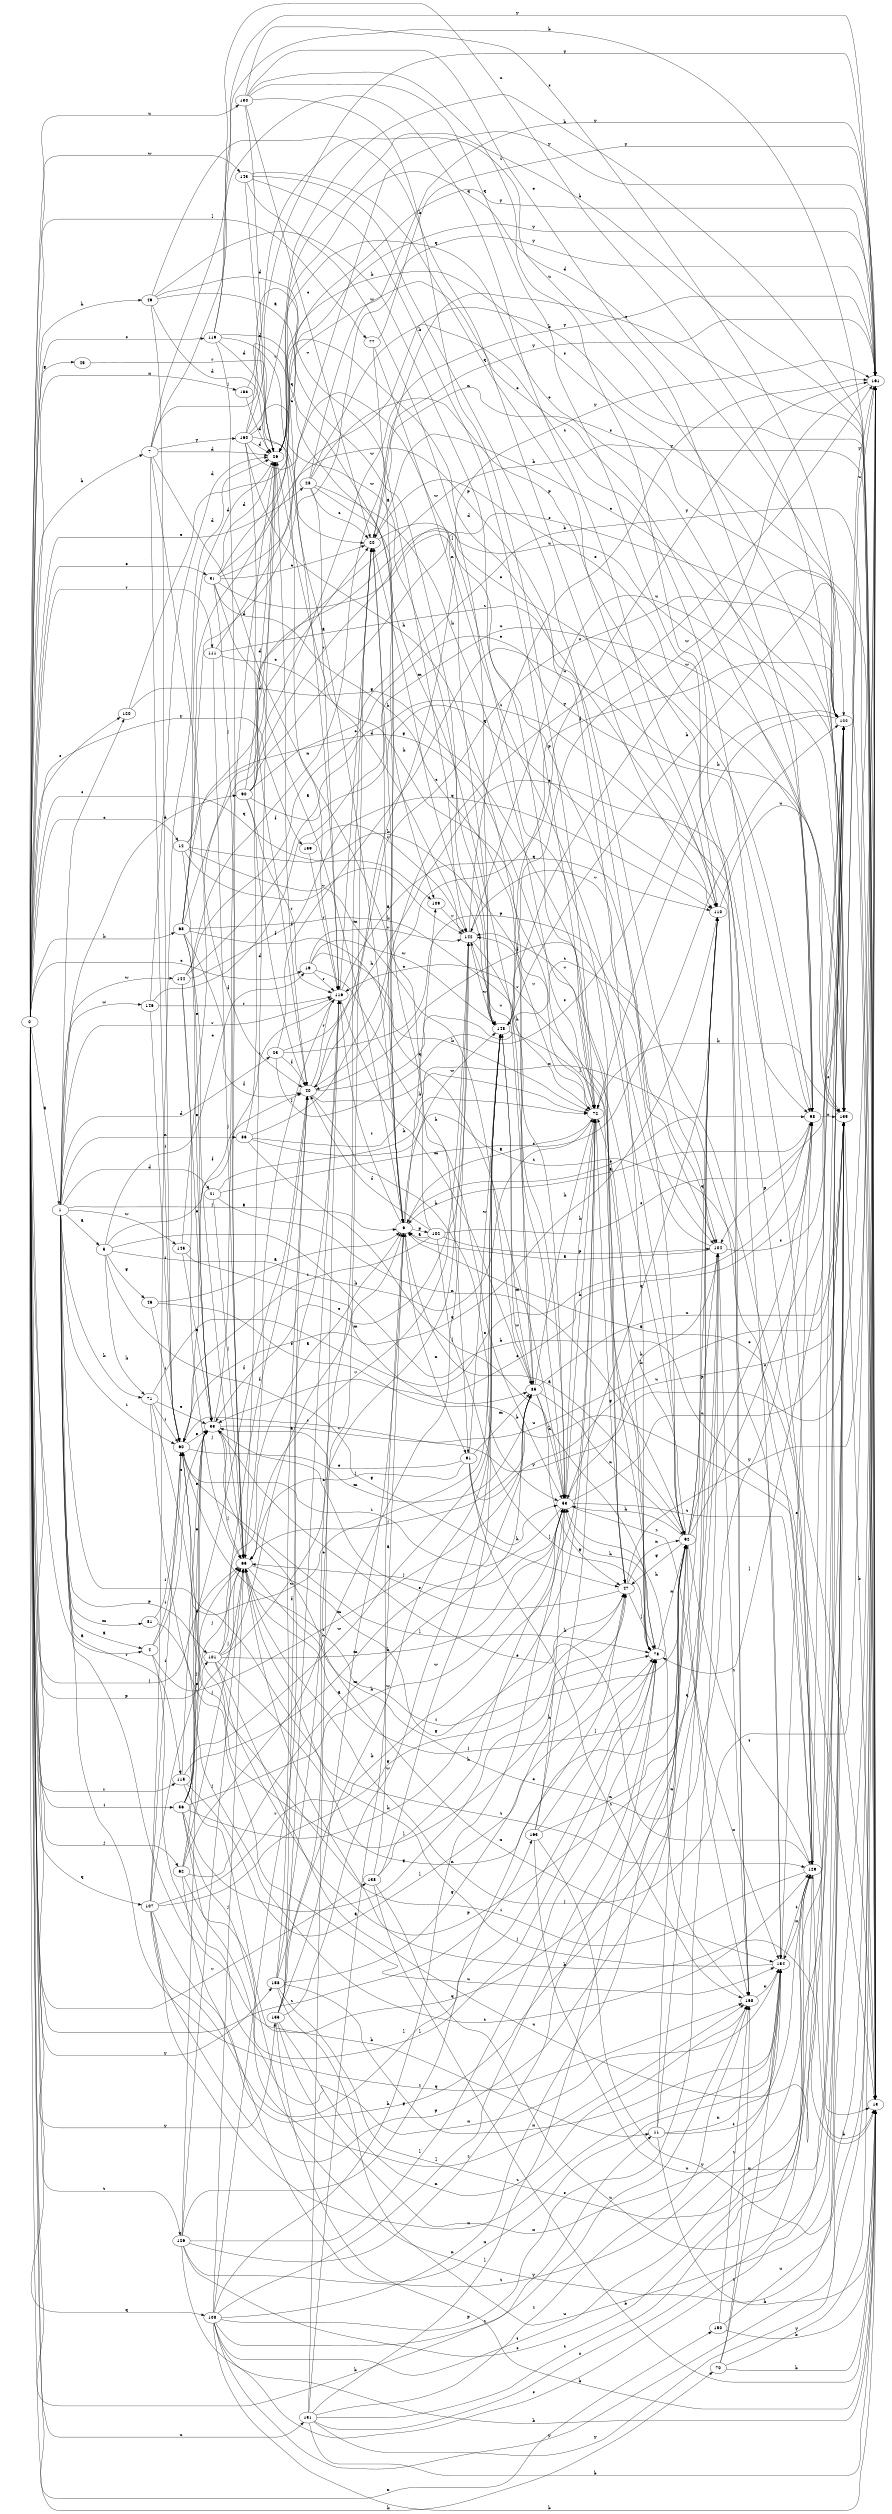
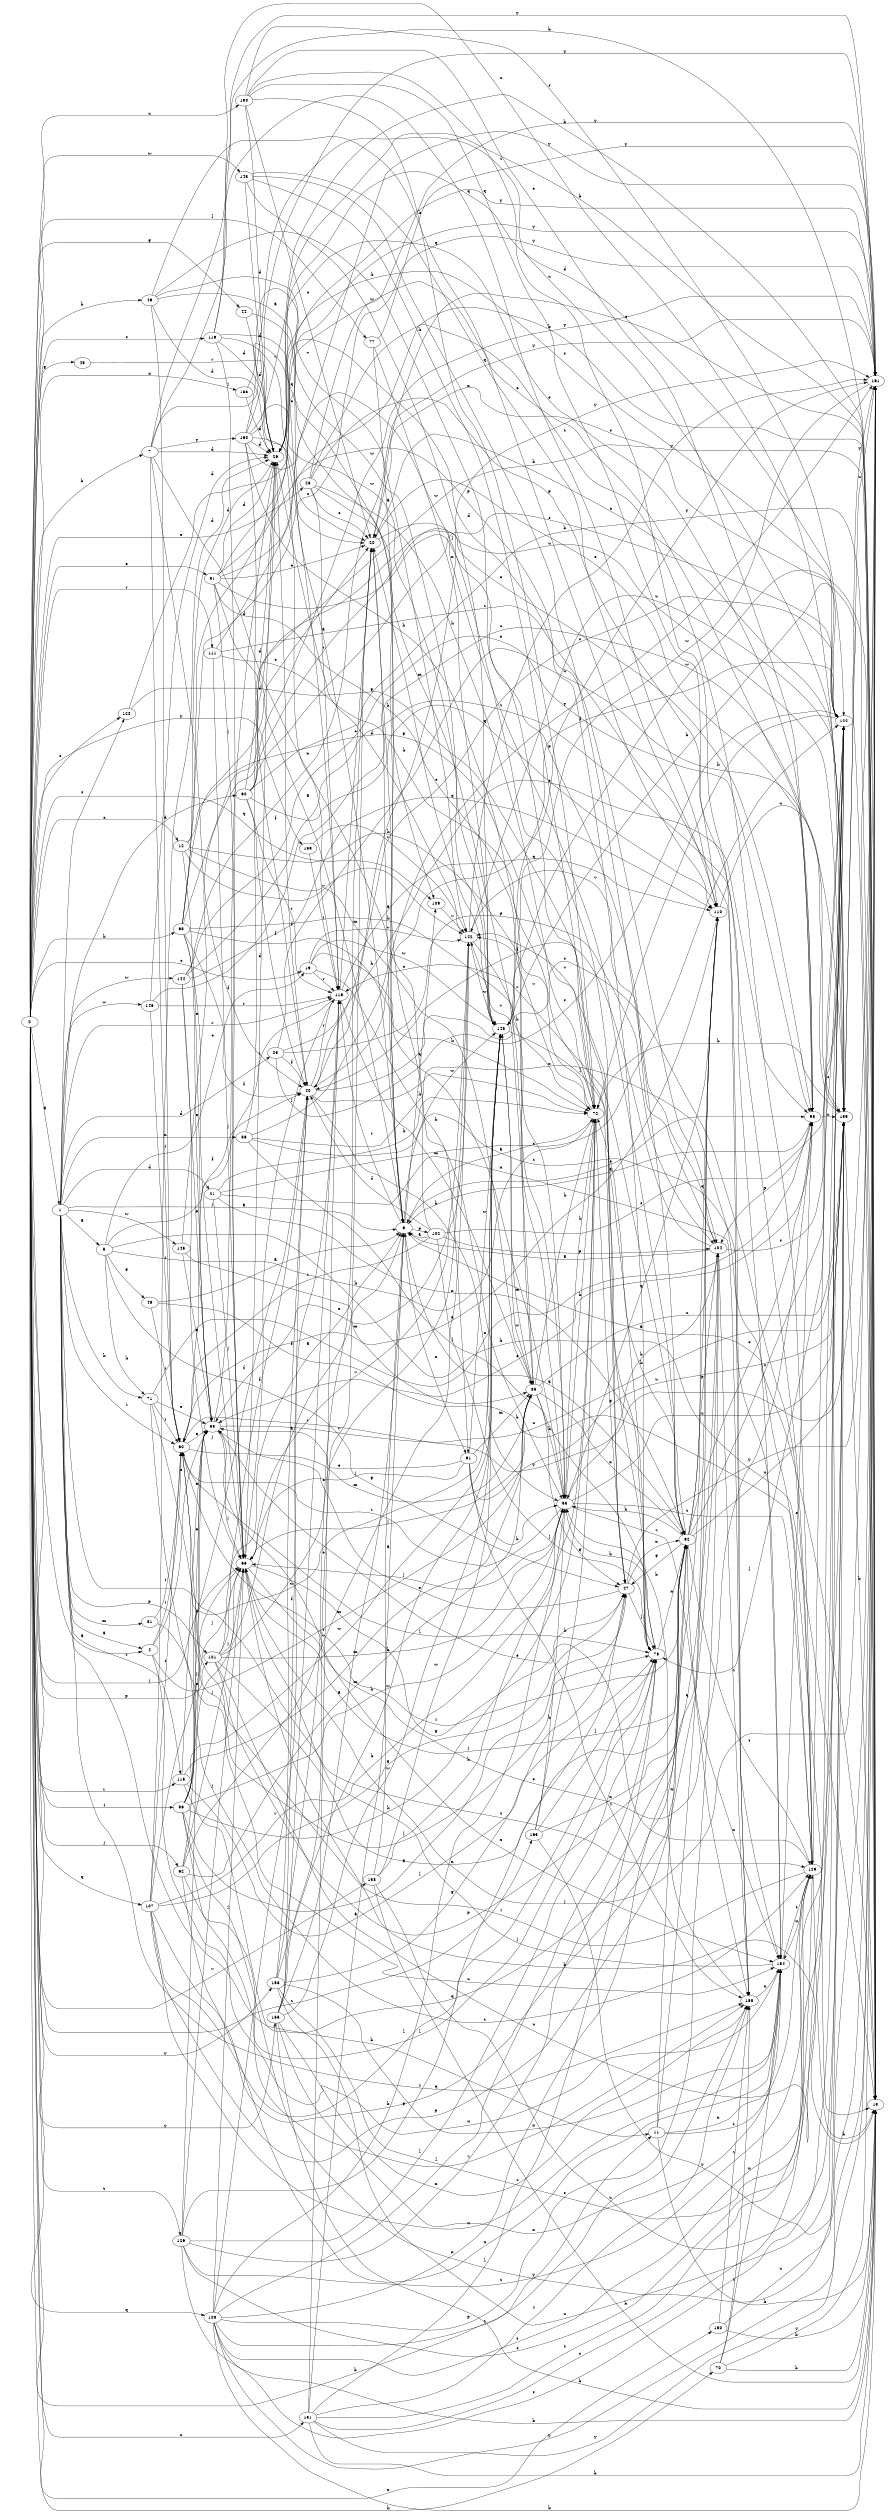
  strict digraph {
    rankdir=LR
    0
    1
    4
    7
    11
    n6 [label=12]
    19
    28
    31
+   44
    45
    49
    56
    62
    66
    68
    70
    77
    101
    107
    108
    109
    111
    115
    119
    120
    126
    130
    131
    138
    143
    150
    153
    155
    158
    159
    163
    5
    6
    21
    23
    60
    71
    81
    86
    90
    116
    144
    145
    146
    148
    168
    33
    85
    154
    40
    91
    26
    135
    160
    161
    13
    92
    110
    129
    47
    72
    142
    53
    20
    98
    104
    78
    122
    46
    102
    0 -> 1 [label=a]
    0 -> 4 [label=a]
    0 -> 7 [label=b]
    0 -> 11 [label=b]
    0 -> n6 [label=c]
    0 -> 19 [label=c]
    0 -> 28 [label=e]
    0 -> 31 [label=e]
+   0 -> 44 [label=g]
    0 -> 45 [label=g]
    0 -> 49 [label=h]
    0 -> 56 [label=i]
    0 -> 62 [label=j]
    0 -> 66 [label=j]
    0 -> 68 [label=k]
    0 -> 70 [label=k]
    0 -> 77 [label=l]
    0 -> 101 [label=p]
    0 -> 107 [label=q]
    0 -> 108 [label=q]
    0 -> 109 [label=q]
    0 -> 111 [label=r]
    0 -> 115 [label=r]
    0 -> 119 [label=s]
    0 -> 120 [label=s]
    0 -> 126 [label=t]
    0 -> 130 [label=u]
    0 -> 131 [label=u]
    0 -> 138 [label=v]
    0 -> 143 [label=w]
    0 -> 150 [label=x]
    0 -> 153 [label=x]
    0 -> 155 [label=y]
    0 -> 158 [label=y]
    0 -> 159 [label=y]
    0 -> 163 [label=z]
    1 -> 4 [label=a]
    1 -> 11 [label=b]
    1 -> 101 [label=p]
    1 -> 115 [label=r]
    1 -> 120 [label=s]
    1 -> 5 [label=a]
    1 -> 6 [label=a]
    1 -> 21 [label=d]
    1 -> 23 [label=d]
    1 -> 60 [label=i]
    1 -> 71 [label=k]
    1 -> 81 [label=m]
    1 -> 86 [label=n]
    1 -> 90 [label=n]
    1 -> 116 [label=r]
    1 -> 144 [label=w]
    1 -> 145 [label=w]
    1 -> 146 [label=w]
    1 -> 148 [label=w]
    1 -> 168 [label=z]
    4 -> 60 [label=i]
    4 -> 33 [label=e]
    4 -> 85 [label=m]
    4 -> 154 [label=x]
    7 -> 109 [label=q]
    7 -> 60 [label=i]
    7 -> 40 [label=f]
    7 -> 91 [label=n]
    7 -> 26 [label=d]
    7 -> 135 [label=u]
    7 -> 160 [label=y]
    7 -> 161 [label=y]
    11 -> 154 [label=x]
    11 -> 13 [label=b]
    11 -> 92 [label=n]
    11 -> 110 [label=q]
    11 -> 129 [label=t]
    n6 -> 33 [label=e]
    n6 -> 85 [label=m]
    n6 -> 161 [label=y]
    n6 -> 47 [label=g]
    n6 -> 72 [label=k]
    n6 -> 142 [label=v]
    19 -> 116 [label=r]
    19 -> 148 [label=w]
    19 -> 72 [label=k]
    19 -> 142 [label=v]
    19 -> 53 [label=h]
    28 -> 116 [label=r]
    28 -> 85 [label=m]
    28 -> 154 [label=p]
    28 -> 161 [label=y]
    28 -> 129 [label=t]
    28 -> 72 [label=k]
    28 -> 20 [label=c]
    31 -> 66 [label=j]
    31 -> 6 [label=a]
    31 -> 26 [label=d]
    31 -> 13 [label=b]
    31 -> 92 [label=n]
    31 -> 53 [label=h]
    31 -> 20 [label=c]
    31 -> 98 [label=o]
    31 -> 104 [label=p]
+   44 -> 26 [label=d]
+   44 -> 20 [label=c]
    45 -> 116 [label=r]
    49 -> 6 [label=a]
    49 -> 60 [label=i]
    49 -> 26 [label=d]
    49 -> 110 [label=q]
    49 -> 72 [label=k]
    49 -> 142 [label=v]
    56 -> 66 [label=j]
    56 -> 6 [label=a]
    56 -> 148 [label=w]
    56 -> 168 [label=z]
    56 -> 33 [label=e]
    56 -> 40 [label=f]
    56 -> 161 [label=y]
    56 -> 47 [label=g]
    56 -> 72 [label=k]
    56 -> 53 [label=h]
    62 -> 66 [label=j]
    62 -> 33 [label=e]
    62 -> 85 [label=m]
    62 -> 154 [label=x]
    62 -> 142 [label=v]
    62 -> 78 [label=l]
    66 -> 26 [label=d]
    66 -> 13 [label=b]
    66 -> 47 [label=g]
    66 -> 142 [label=v]
    66 -> 98 [label=o]
    68 -> 66 [label=j]
    68 -> 33 [label=e]
    68 -> 40 [label=f]
    68 -> 26 [label=d]
    68 -> 161 [label=y]
    68 -> 13 [label=b]
    68 -> 72 [label=k]
    68 -> 53 [label=h]
    68 -> 98 [label=o]
    70 -> 168 [label=z]
    70 -> 154 [label=x]
    70 -> 161 [label=y]
    70 -> 13 [label=b]
    77 -> 6 [label=a]
    77 -> 148 [label=w]
    77 -> 161 [label=y]
    101 -> 66 [label=j]
    101 -> 6 [label=a]
    101 -> 40 [label=f]
    101 -> 135 [label=u]
    101 -> 92 [label=n]
    101 -> 142 [label=v]
    101 -> 53 [label=h]
    101 -> 104 [label=p]
    107 -> 66 [label=j]
    107 -> 60 [label=i]
    107 -> 154 [label=x]
    107 -> 26 [label=d]
    107 -> 110 [label=q]
    107 -> 47 [label=g]
    107 -> 72 [label=k]
    107 -> 104 [label=p]
    107 -> 78 [label=l]
    108 -> 66 [label=j]
    108 -> 116 [label=r]
    108 -> 168 [label=z]
    108 -> 161 [label=y]
    108 -> 13 [label=b]
    108 -> 92 [label=n]
    108 -> 129 [label=t]
    108 -> 53 [label=h]
    108 -> 104 [label=p]
    108 -> 78 [label=l]
    108 -> 122 [label=s]
    109 -> 142 [label=v]
    111 -> 66 [label=j]
    111 -> 168 [label=z]
    111 -> 161 [label=y]
    111 -> 72 [label=k]
    115 -> 33 [label=e]
    115 -> 85 [label=m]
    115 -> 110 [label=q]
    115 -> 78 [label=l]
    119 -> 66 [label=j]
    119 -> 116 [label=r]
    119 -> 26 [label=d]
    119 -> 13 [label=b]
    119 -> 110 [label=q]
    119 -> 20 [label=c]
    120 -> 161 [label=y]
    120 -> 47 [label=g]
    126 -> 66 [label=j]
    126 -> 33 [label=e]
    126 -> 13 [label=b]
    126 -> 92 [label=n]
    126 -> 129 [label=t]
    126 -> 47 [label=g]
    126 -> 78 [label=l]
    126 -> 122 [label=s]
    130 -> 168 [label=z]
    130 -> 26 [label=d]
    130 -> 110 [label=q]
    130 -> 72 [label=k]
    130 -> 20 [label=c]
    130 -> 98 [label=o]
    130 -> 122 [label=s]
    131 -> 6 [label=a]
    131 -> 116 [label=r]
    131 -> 168 [label=z]
    131 -> 161 [label=y]
    131 -> 13 [label=b]
    131 -> 129 [label=t]
    131 -> 78 [label=l]
    131 -> 122 [label=s]
    138 -> 6 [label=a]
    138 -> 148 [label=w]
    138 -> 135 [label=u]
    138 -> 13 [label=b]
    138 -> 53 [label=h]
    143 -> 148 [label=w]
    143 -> 26 [label=d]
    143 -> 92 [label=n]
    143 -> 110 [label=q]
    143 -> 72 [label=k]
    150 -> 168 [label=z]
    150 -> 135 [label=u]
    150 -> 13 [label=b]
    153 -> 148 [label=w]
    153 -> 26 [label=d]
    155 -> 6 [label=a]
    155 -> 116 [label=r]
    155 -> 148 [label=w]
    155 -> 168 [label=z]
    155 -> 154 [label=x]
    155 -> 40 [label=f]
    155 -> 13 [label=b]
    155 -> 20 [label=c]
    158 -> 148 [label=w]
    158 -> 154 [label=x]
    158 -> 40 [label=f]
    158 -> 135 [label=u]
    158 -> 47 [label=g]
    158 -> 20 [label=c]
    158 -> 122 [label=s]
    159 -> 116 [label=r]
    159 -> 142 [label=v]
    163 -> 161 [label=y]
    163 -> 92 [label=n]
    163 -> 72 [label=k]
    163 -> 53 [label=h]
    163 -> 78 [label=l]
    5 -> 19 [label=c]
    5 -> 71 [label=k]
    5 -> 40 [label=f]
    5 -> 13 [label=b]
    5 -> 47 [label=g]
    5 -> 72 [label=k]
    5 -> 46 [label=g]
    6 -> 109 [label=q]
    6 -> 116 [label=r]
    6 -> 148 [label=w]
    6 -> 91 [label=n]
    6 -> 98 [label=o]
    6 -> 102 [label=p]
    21 -> 66 [label=j]
+   21 -> 154 [label=x]
    21 -> 92 [label=n]
    21 -> 72 [label=k]
    21 -> 122 [label=s]
    23 -> 40 [label=f]
    23 -> 135 [label=u]
    23 -> 98 [label=o]
    23 -> 104 [label=p]
    23 -> 122 [label=s]
    60 -> 33 [label=e]
    60 -> 85 [label=m]
    60 -> 161 [label=y]
    60 -> 110 [label=q]
    60 -> 129 [label=t]
    60 -> 78 [label=l]
    71 -> 60 [label=i]
    71 -> 33 [label=e]
    71 -> 154 [label=u]
    71 -> 98 [label=o]
    71 -> 78 [label=l]
    81 -> 60 [label=i]
    81 -> 129 [label=t]
    86 -> 26 [label=d]
    86 -> 161 [label=y]
    86 -> 129 [label=t]
    86 -> 72 [label=k]
    86 -> 78 [label=l]
    90 -> 116 [label=r]
    90 -> 40 [label=f]
    90 -> 26 [label=d]
    90 -> 135 [label=u]
    90 -> 161 [label=y]
    90 -> 13 [label=b]
    90 -> 110 [label=q]
    90 -> 122 [label=s]
    116 -> 66 [label=j]
    116 -> 60 [label=i]
    116 -> 85 [label=m]
    116 -> 110 [label=q]
    116 -> 20 [label=c]
    144 -> 66 [label=j]
    144 -> 33 [label=e]
    144 -> 161 [label=y]
    144 -> 110 [label=q]
    144 -> 129 [label=t]
    144 -> 98 [label=o]
    145 -> 33 [label=e]
    145 -> 85 [label=m]
    145 -> 20 [label=c]
    146 -> 60 [label=i]
    146 -> 116 [label=r]
    146 -> 26 [label=d]
    146 -> 135 [label=u]
    148 -> 85 [label=m]
    148 -> 161 [label=y]
    148 -> 13 [label=b]
    148 -> 20 [label=c]
    148 -> 78 [label=l]
    168 -> 154 [label=x]
    168 -> 53 [label=h]
    33 -> 66 [label=j]
    33 -> 154 [label=x]
    33 -> 26 [label=d]
    33 -> 135 [label=u]
    85 -> 66 [label=j]
    85 -> 148 [label=w]
    85 -> 135 [label=u]
    85 -> 92 [label=n]
    85 -> 47 [label=g]
    85 -> 72 [label=k]
    85 -> 142 [label=v]
    85 -> 53 [label=h]
    154 -> 66 [label=j]
    154 -> 129 [label=t]
    154 -> 98 [label=o]
    40 -> 116 [label=r]
    40 -> 154 [label=x]
    40 -> 161 [label=y]
    40 -> 129 [label=t]
    40 -> 53 [label=h]
    40 -> 122 [label=s]
    91 -> 66 [label=j]
    91 -> 148 [label=w]
    91 -> 168 [label=z]
    91 -> 33 [label=e]
    91 -> 85 [label=m]
    91 -> 135 [label=u]
    91 -> 53 [label=h]
    26 -> 40 [label=f]
    26 -> 13 [label=b]
    26 -> 98 [label=o]
    26 -> 122 [label=s]
    135 -> 161 [label=y]
    135 -> 13 [label=b]
    135 -> 72 [label=k]
    135 -> 20 [label=c]
    160 -> 6 [label=a]
    160 -> 148 [label=w]
    160 -> 40 [label=f]
    160 -> 26 [label=d]
    160 -> 135 [label=u]
    160 -> 161 [label=y]
    160 -> 13 [label=b]
    160 -> 53 [label=h]
    160 -> 78 [label=l]
    161 -> 66 [label=j]
    161 -> 148 [label=w]
    161 -> 135 [label=u]
    13 -> 6 [label=a]
    13 -> 148 [label=w]
    13 -> 20 [label=c]
    92 -> 66 [label=j]
    92 -> 6 [label=a]
    92 -> 60 [label=i]
    92 -> 116 [label=r]
    92 -> 154 [label=x]
-   163 -> 135 [label=u]
+   92 -> 135 [label=u]
    92 -> 110 [label=q]
    92 -> 129 [label=t]
    92 -> 47 [label=g]
    92 -> 72 [label=k]
    92 -> 53 [label=h]
    92 -> 98 [label=o]
    92 -> 104 [label=p]
    92 -> 122 [label=s]
    110 -> 135 [label=u]
    129 -> 60 [label=i]
    129 -> 33 [label=e]
    129 -> 154 [label=x]
    129 -> 13 [label=b]
    129 -> 122 [label=s]
    47 -> 33 [label=e]
    47 -> 161 [label=y]
    47 -> 92 [label=n]
    47 -> 78 [label=l]
    72 -> 6 [label=a]
    72 -> 47 [label=g]
    72 -> 142 [label=v]
    72 -> 53 [label=h]
    142 -> 148 [label=w]
    142 -> 33 [label=e]
    142 -> 26 [label=d]
    142 -> 135 [label=u]
    142 -> 161 [label=y]
    142 -> 53 [label=h]
    53 -> 66 [label=j]
    53 -> 60 [label=i]
    53 -> 168 [label=z]
    53 -> 135 [label=u]
    53 -> 110 [label=q]
    53 -> 129 [label=t]
    53 -> 72 [label=k]
    20 -> 6 [label=a]
    20 -> 98 [label=o]
    20 -> 104 [label=p]
    20 -> 122 [label=s]
    98 -> 6 [label=a]
    98 -> 33 [label=e]
    98 -> 135 [label=u]
    98 -> 104 [label=p]
    104 -> 6 [label=a]
    104 -> 168 [label=z]
    104 -> 40 [label=f]
    104 -> 142 [label=v]
    104 -> 53 [label=h]
    104 -> 122 [label=s]
    78 -> 26 [label=d]
    78 -> 92 [label=n]
    78 -> 142 [label=v]
    78 -> 53 [label=h]
    122 -> 40 [label=f]
    122 -> 26 [label=d]
    122 -> 72 [label=k]
    122 -> 78 [label=l]
    46 -> 6 [label=a]
    46 -> 60 [label=i]
    46 -> 13 [label=b]
    102 -> 6 [label=a]
    102 -> 60 [label=i]
    102 -> 40 [label=f]
    102 -> 20 [label=c]
    102 -> 104 [label=p]
    102 -> 78 [label=l]
    102 -> 122 [label=s]
  }
